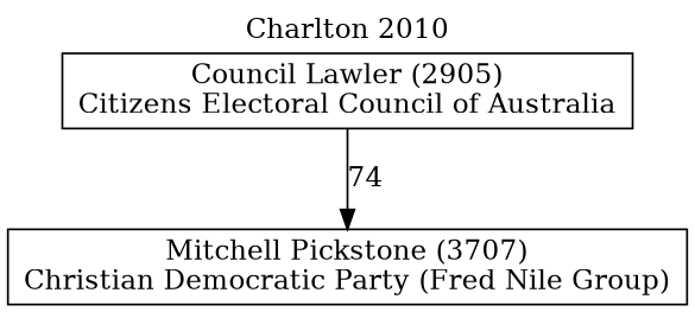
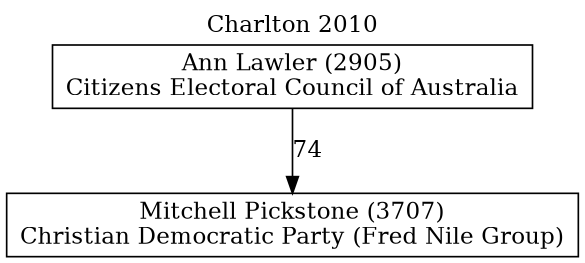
  digraph {
    label="Charlton 2010"
    labelloc=t
    mclimit=10
    node [shape=box]
    n1 [label="Mitchell Pickstone (3707)\nChristian Democratic Party (Fred Nile Group)"]
-   n2 [label="Council Lawler (2905)\nCitizens Electoral Council of Australia"]
+   n2 [label="Ann Lawler (2905)\nCitizens Electoral Council of Australia"]
    n2 -> n1 [label=74]
  }
